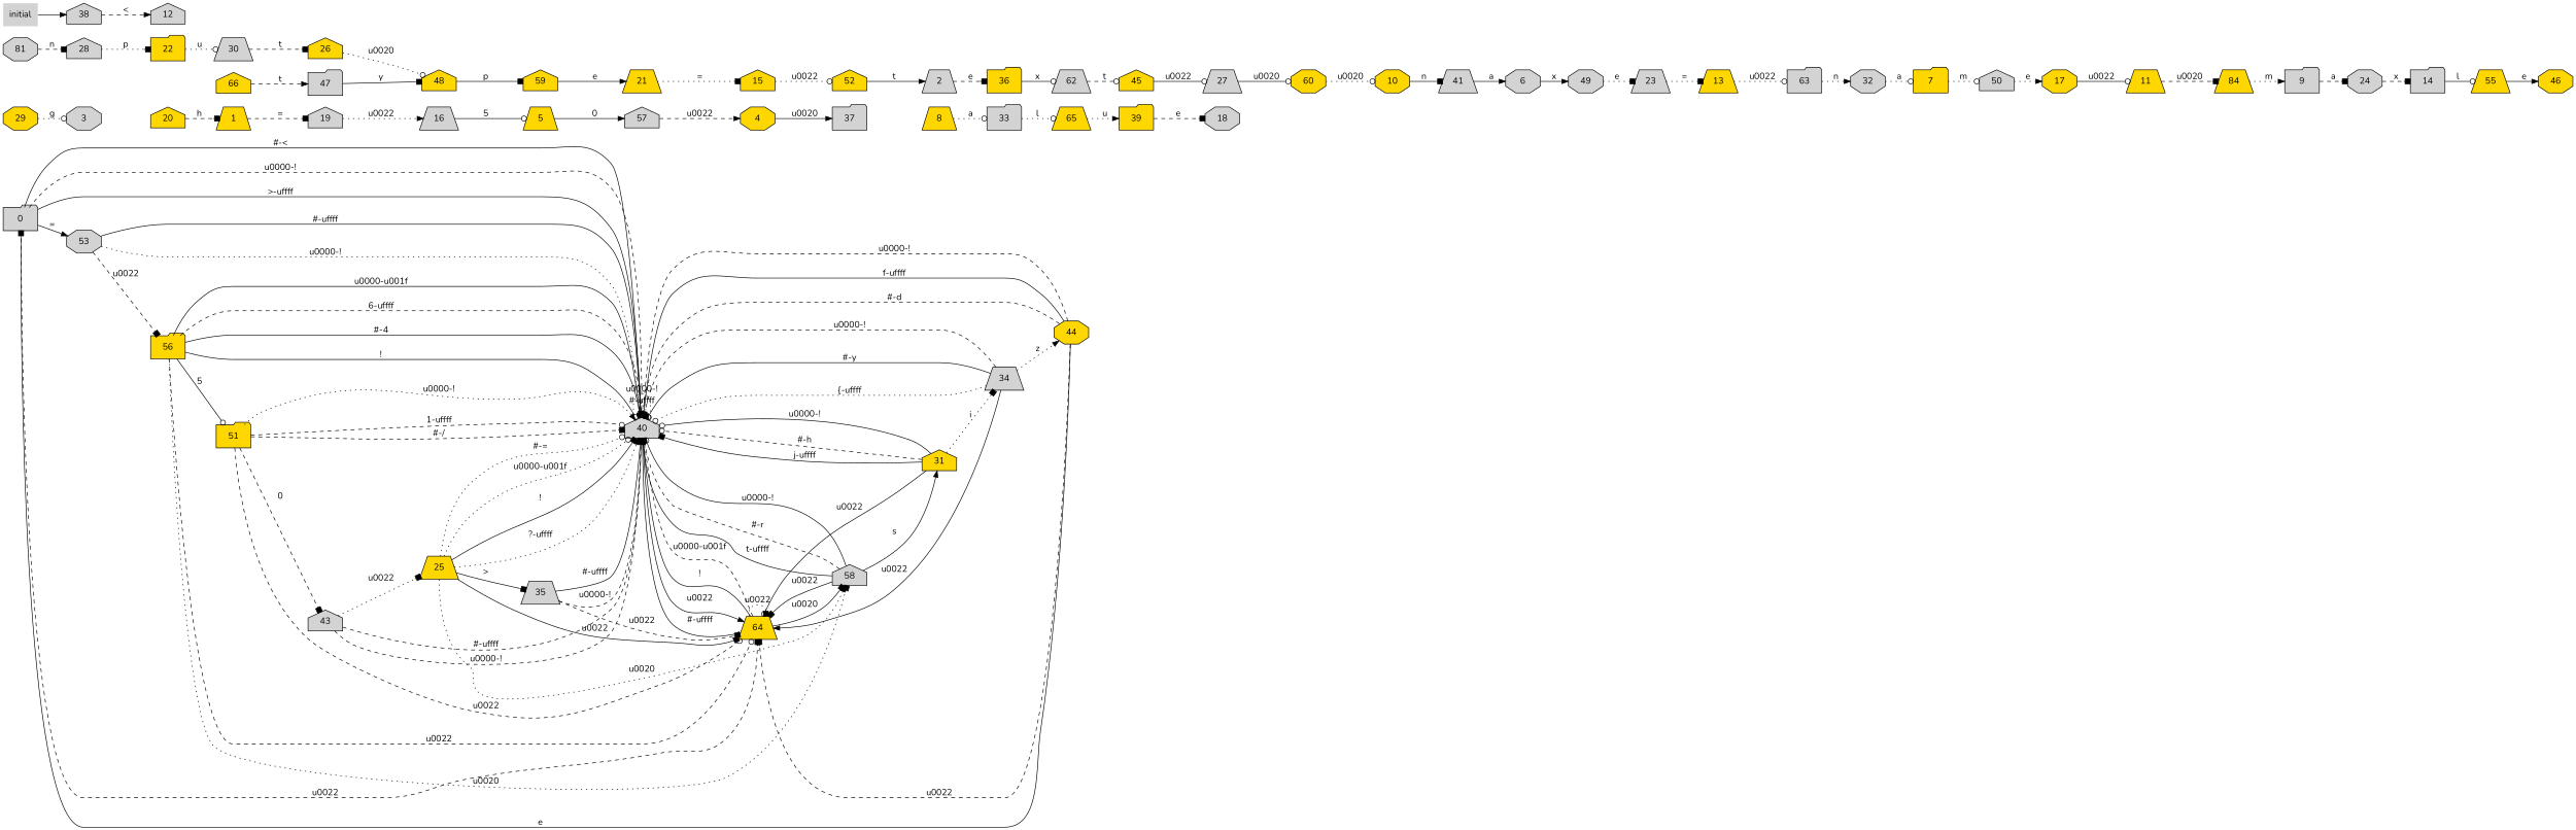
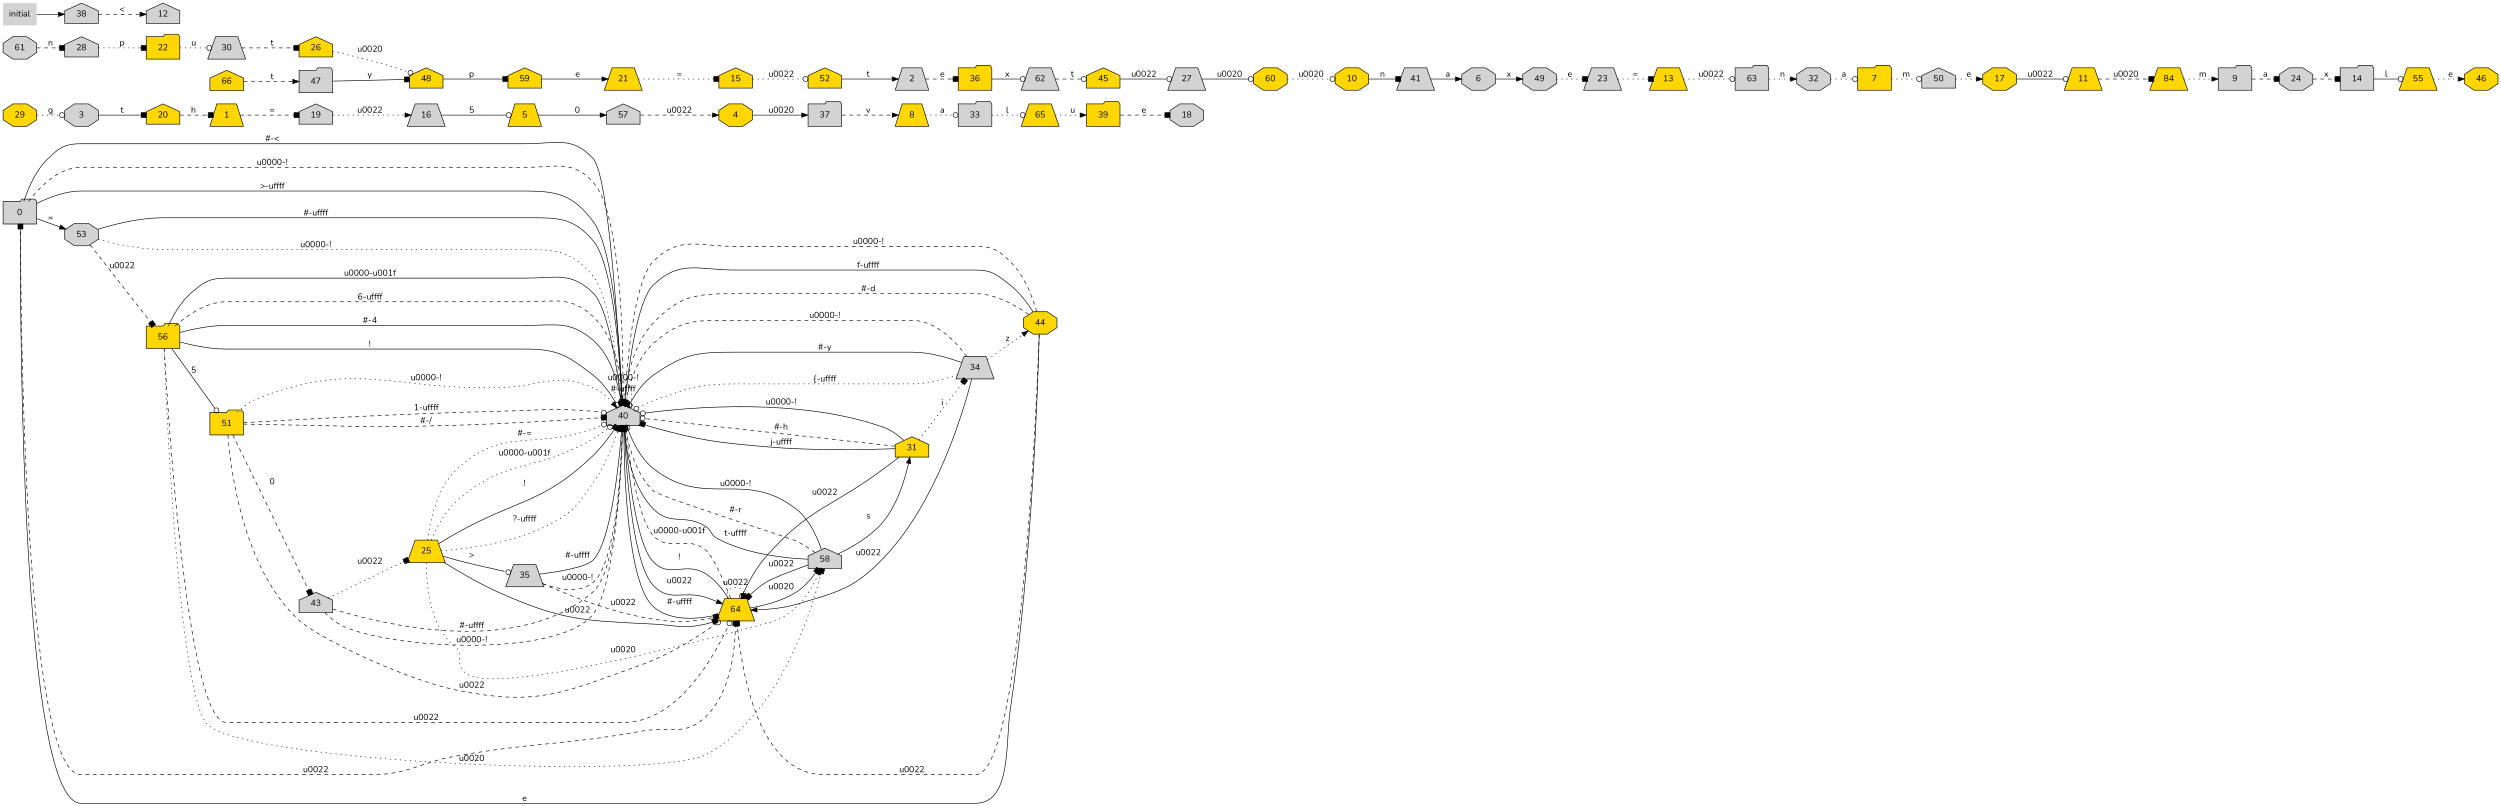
  digraph {
    fontname=Nunito
    rankdir=LR
    node [fillcolor=lightgrey fontname=Nunito shape=trapezium style=filled]
    edge [arrowhead=box fontname=Nunito style=solid]
    0 [shape=folder]
    53 [shape=octagon]
    64 [fillcolor=gold]
    40 [shape=house]
    56 [fillcolor=gold shape=folder]
    58 [shape=house]
    51 [fillcolor=gold shape=folder]
    31 [fillcolor=gold shape=house]
    1 [fillcolor=gold]
    19 [shape=house]
    16
    5 [fillcolor=gold]
    36 [fillcolor=gold shape=folder]
    2
    62
    45 [fillcolor=gold shape=house]
    3 [shape=octagon]
    20 [fillcolor=gold shape=house]
    4 [fillcolor=gold shape=octagon]
    37 [shape=folder]
    8 [fillcolor=gold]
    33 [shape=folder]
    57 [shape=house]
    6 [shape=octagon]
    49 [shape=octagon]
    23
    13 [fillcolor=gold]
    7 [fillcolor=gold shape=folder]
    50 [shape=house]
    17 [fillcolor=gold shape=octagon]
    11 [fillcolor=gold]
    65 [fillcolor=gold]
    39 [fillcolor=gold shape=folder]
    9 [shape=folder]
    24 [shape=octagon]
    14 [shape=folder]
    55 [fillcolor=gold]
    10 [fillcolor=gold shape=octagon]
    41
    n40 [fillcolor=gold label=84]
    12 [shape=house]
-   61 [shape=octagon label=81]
+   61 [shape=octagon]
    28 [shape=house]
    22 [fillcolor=gold shape=folder]
    63 [shape=folder]
    32 [shape=octagon]
    46 [fillcolor=gold shape=octagon]
    15 [fillcolor=gold shape=house]
    52 [fillcolor=gold shape=house]
    18 [shape=octagon]
    21 [fillcolor=gold]
    30
    26 [fillcolor=gold shape=house]
    48 [fillcolor=gold shape=house]
    25 [fillcolor=gold]
    35
    34
    66 [fillcolor=gold shape=house]
    47 [shape=folder]
    60 [fillcolor=gold shape=octagon]
    27
    29 [fillcolor=gold shape=octagon]
    44 [fillcolor=gold shape=octagon]
    38 [shape=house]
    initial [shape=plaintext]
    43 [shape=house]
    59 [fillcolor=gold shape=house]
    0 -> 53 [arrowhead=normal label="="]
    0 -> 64 [label="\u0022" style=dashed]
    0 -> 40 [arrowhead=normal label="#-<"]
    0 -> 40 [label="\u0000-!" style=dashed]
    0 -> 40 [arrowhead=normal label=">-\uffff"]
    53 -> 40 [arrowhead=odot label="#-\uffff"]
    53 -> 40 [arrowhead=odot label="\u0000-!" style=dotted]
    53 -> 56 [label="\u0022" style=dashed]
    64 -> 64 [label="\u0022" style=dotted]
    64 -> 40 [arrowhead=normal label="#-\uffff"]
    64 -> 40 [arrowhead=odot label="\u0000-\u001f" style=dashed]
    64 -> 40 [label="!"]
    64 -> 58 [label="\u0020"]
    40 -> 64 [arrowhead=normal label="\u0022"]
    40 -> 40 [label="#-\uffff" style=dotted]
    40 -> 40 [arrowhead=odot label="\u0000-!" style=dotted]
    56 -> 64 [arrowhead=odot label="\u0022" style=dashed]
    56 -> 40 [arrowhead=odot label="\u0000-\u001f"]
    56 -> 40 [arrowhead=odot label="6-\uffff" style=dashed]
    56 -> 40 [label="#-4"]
    56 -> 40 [arrowhead=odot label="!"]
    56 -> 58 [label="\u0020" style=dotted]
    56 -> 51 [arrowhead=odot label=5]
    58 -> 64 [label="\u0022"]
    58 -> 40 [arrowhead=odot label="\u0000-!"]
    58 -> 40 [label="#-r" style=dashed]
    58 -> 40 [arrowhead=normal label="t-\uffff"]
    58 -> 31 [arrowhead=normal label=s]
    51 -> 64 [arrowhead=odot label="\u0022" style=dashed]
    51 -> 40 [arrowhead=normal label="\u0000-!" style=dotted]
    51 -> 40 [arrowhead=odot label="1-\uffff" style=dashed]
    51 -> 40 [label="#-/" style=dashed]
    51 -> 43 [label=0 style=dashed]
    31 -> 64 [arrowhead=odot label="\u0022"]
    31 -> 40 [arrowhead=odot label="\u0000-!"]
    31 -> 40 [arrowhead=odot label="#-h" style=dashed]
    31 -> 40 [label="j-\uffff"]
    31 -> 34 [label=i style=dotted]
    1 -> 19 [label="=" style=dashed]
    19 -> 16 [arrowhead=normal label="\u0022" style=dotted]
    16 -> 5 [arrowhead=odot label=5]
    5 -> 57 [arrowhead=normal label=0]
    36 -> 62 [arrowhead=odot label=x]
    2 -> 36 [label=e style=dashed]
    62 -> 45 [arrowhead=odot label=t style=dashed]
    45 -> 27 [arrowhead=odot label="\u0022"]
+   3 -> 20 [label=t]
    20 -> 1 [label=h style=dashed]
    4 -> 37 [arrowhead=normal label="\u0020"]
+   37 -> 8 [arrowhead=normal label=v style=dashed]
    8 -> 33 [arrowhead=odot label=a style=dotted]
    33 -> 65 [arrowhead=odot label=l style=dotted]
    57 -> 4 [arrowhead=normal label="\u0022" style=dashed]
    6 -> 49 [arrowhead=normal label=x]
    49 -> 23 [label=e style=dotted]
    23 -> 13 [label="=" style=dotted]
    13 -> 63 [arrowhead=odot label="\u0022" style=dotted]
    7 -> 50 [arrowhead=odot label=m style=dotted]
    50 -> 17 [arrowhead=normal label=e style=dotted]
    17 -> 11 [arrowhead=odot label="\u0022"]
    11 -> n40 [label="\u0020" style=dashed]
    65 -> 39 [arrowhead=normal label=u style=dotted]
    39 -> 18 [label=e style=dashed]
    9 -> 24 [label=a style=dashed]
    24 -> 14 [label=x style=dashed]
    14 -> 55 [arrowhead=odot label=l]
-   55 -> 46 [arrowhead=normal label=e]
+   55 -> 46 [arrowhead=normal label=e style=dotted]
    10 -> 41 [label=n]
    41 -> 6 [arrowhead=normal label=a]
    n40 -> 9 [arrowhead=normal label=m style=dotted]
    61 -> 28 [label=n style=dashed]
    28 -> 22 [label=p style=dotted]
    22 -> 30 [arrowhead=odot label=u style=dotted]
    63 -> 32 [arrowhead=normal label=n style=dotted]
    32 -> 7 [arrowhead=odot label=a style=dotted]
    15 -> 52 [arrowhead=odot label="\u0022" style=dotted]
    52 -> 2 [arrowhead=normal label=t]
    21 -> 15 [label="=" style=dotted]
    30 -> 26 [label=t style=dashed]
    26 -> 48 [arrowhead=odot label="\u0020" style=dotted]
    48 -> 59 [label=p]
    25 -> 64 [label="\u0022"]
    25 -> 40 [arrowhead=odot label="#-=" style=dotted]
    25 -> 40 [arrowhead=odot label="\u0000-\u001f" style=dotted]
    25 -> 40 [label="!"]
    25 -> 40 [arrowhead=normal label="?-\uffff" style=dotted]
    25 -> 58 [arrowhead=normal label="\u0020" style=dotted]
-   25 -> 35 [label=">"]
+   25 -> 35 [arrowhead=odot label=">"]
    35 -> 64 [label="\u0022" style=dashed]
    35 -> 40 [label="#-\uffff"]
    35 -> 40 [arrowhead=odot label="\u0000-!" style=dashed]
    34 -> 64 [arrowhead=normal label="\u0022"]
    34 -> 40 [arrowhead=normal label="\u0000-!" style=dashed]
    34 -> 40 [arrowhead=odot label="#-y"]
    34 -> 40 [arrowhead=odot label="{-\uffff" style=dotted]
    34 -> 44 [arrowhead=normal label=z style=dotted]
    66 -> 47 [arrowhead=normal label=t style=dashed]
    47 -> 48 [label=y]
    60 -> 10 [arrowhead=odot label="\u0020" style=dotted]
    27 -> 60 [arrowhead=odot label="\u0020"]
    29 -> 3 [arrowhead=odot label=g style=dotted]
    44 -> 0 [label=e]
    44 -> 64 [label="\u0022" style=dashed]
    44 -> 40 [arrowhead=odot label="\u0000-!" style=dashed]
    44 -> 40 [label="f-\uffff"]
    44 -> 40 [label="#-d" style=dashed]
    38 -> 12 [arrowhead=normal label="<" style=dashed]
    initial -> 38 [arrowhead=normal]
    43 -> 40 [arrowhead=normal label="#-\uffff" style=dashed]
    43 -> 40 [label="\u0000-!" style=dashed]
    43 -> 25 [label="\u0022" style=dotted]
    59 -> 21 [arrowhead=normal label=e]
  }
